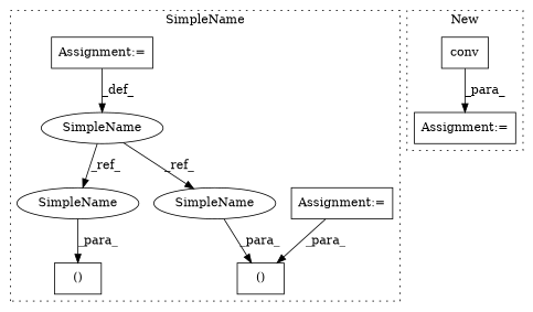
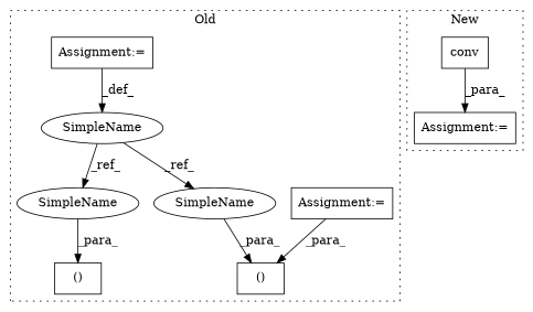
  digraph {
    node [a=7 l=11 s=296 shape=box]
    n1 [a=106 l=36 label="()"]
    n2 [l=12 label="Assignment:=" s=233]
    n3 [label="Assignment:=" s=274]
    n4 [a=106 l=33 label="()" s=613]
    n5 [a=42 label=SimpleName s=274 shape=ellipse]
    n6 [a=42 label=SimpleName s=635 shape=ellipse]
    n7 [a=42 label=SimpleName shape=ellipse]
    n8 [a=32 l="5,1" label=conv s="586,603"]
    n9 [l=1 label="Assignment:=" s=585]
    subgraph cluster_1 {
-     label=SimpleName
+     label=Old
      style=dotted
      n1
      n2
      n3
      n4
      n5
      n6
      n7
    }
    subgraph cluster_2 {
      label=New
      style=dotted
      n8
      n9
    }
    n2 -> n1 [label=_para_]
    n3 -> n5 [label=_def_]
    n5 -> n6 [label=_ref_]
    n5 -> n7 [label=_ref_]
    n6 -> n4 [label=_para_]
    n7 -> n1 [label=_para_]
    n8 -> n9 [label=_para_]
  }
